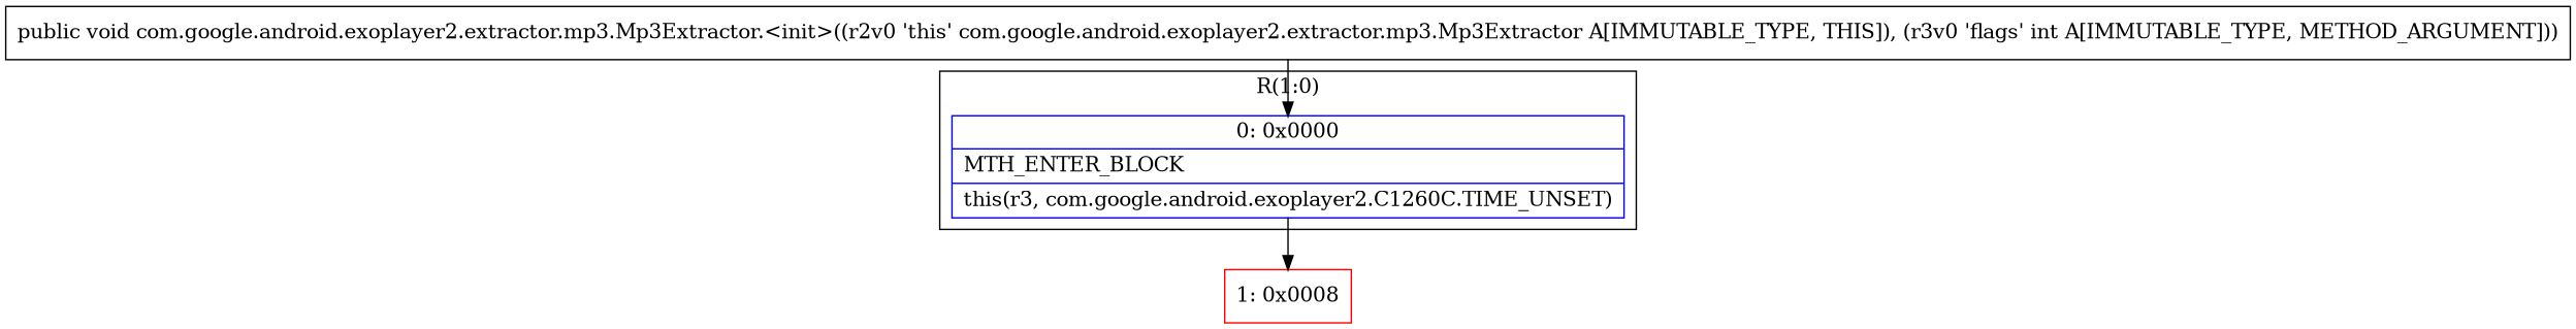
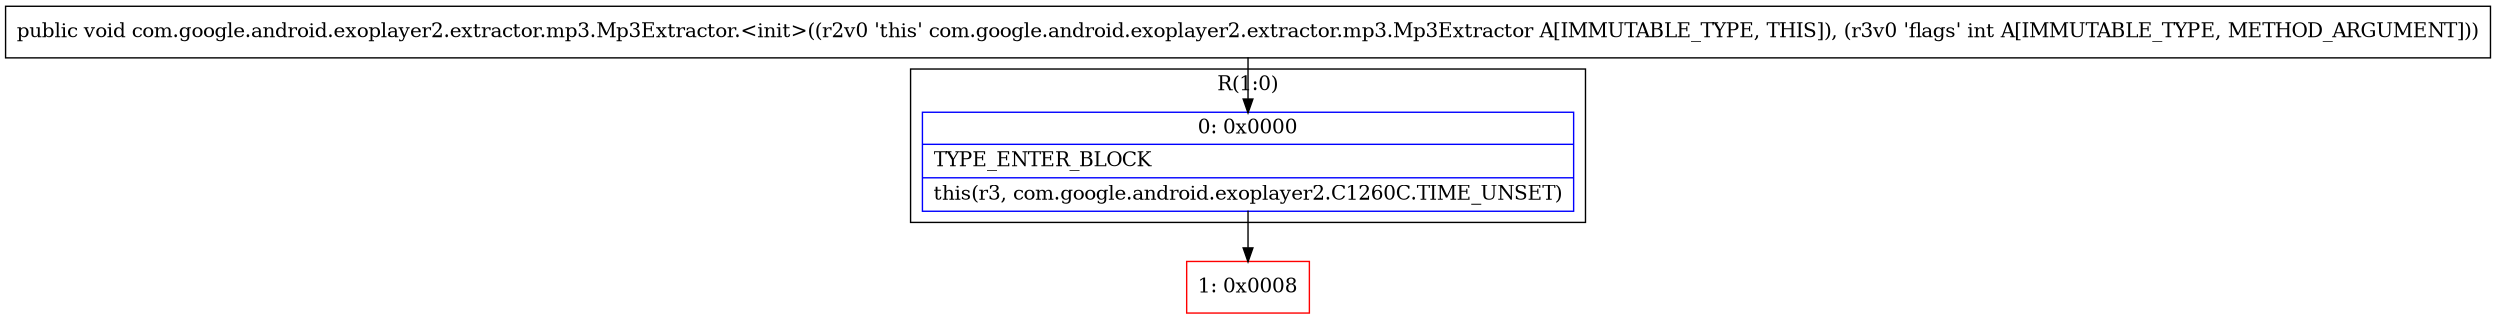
  digraph {
    node [shape=record]
-   n1 [color=blue label="{0\:\ 0x0000|MTH_ENTER_BLOCK\l|this(r3, com.google.android.exoplayer2.C1260C.TIME_UNSET)\l}"]
+   n1 [color=blue label="{0\:\ 0x0000|TYPE_ENTER_BLOCK\l|this(r3, com.google.android.exoplayer2.C1260C.TIME_UNSET)\l}"]
    n2 [color=red label="{1\:\ 0x0008}"]
    n3 [label="{public void com.google.android.exoplayer2.extractor.mp3.Mp3Extractor.\<init\>((r2v0 'this' com.google.android.exoplayer2.extractor.mp3.Mp3Extractor A[IMMUTABLE_TYPE, THIS]), (r3v0 'flags' int A[IMMUTABLE_TYPE, METHOD_ARGUMENT])) }"]
    subgraph cluster_1 {
      label="R(1:0)"
      n1
    }
    n1 -> n2
    n3 -> n1
  }
